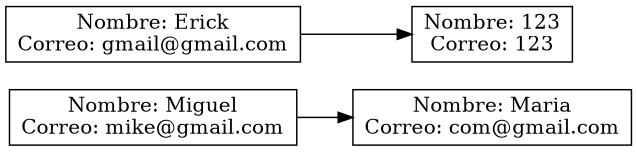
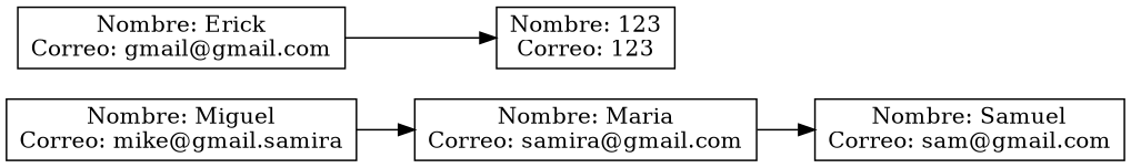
  digraph {
    rankdir=LR
    node [shape=record]
-   n1 [label="{Nombre: Miguel\nCorreo: mike@gmail.com}"]
-   n2 [label="{Nombre: Maria\nCorreo: com@gmail.com}"]
+   n1 [label="{Nombre: Miguel\nCorreo: mike@gmail.samira}"]
+   n2 [label="{Nombre: Maria\nCorreo: samira@gmail.com}"]
+   n3 [label="{Nombre: Samuel\nCorreo: sam@gmail.com}"]
    n4 [label="{Nombre: Erick\nCorreo: gmail@gmail.com}"]
    n5 [label="{Nombre: 123\nCorreo: 123}"]
    n1 -> n2
+   n2 -> n3
    n4 -> n5
  }
